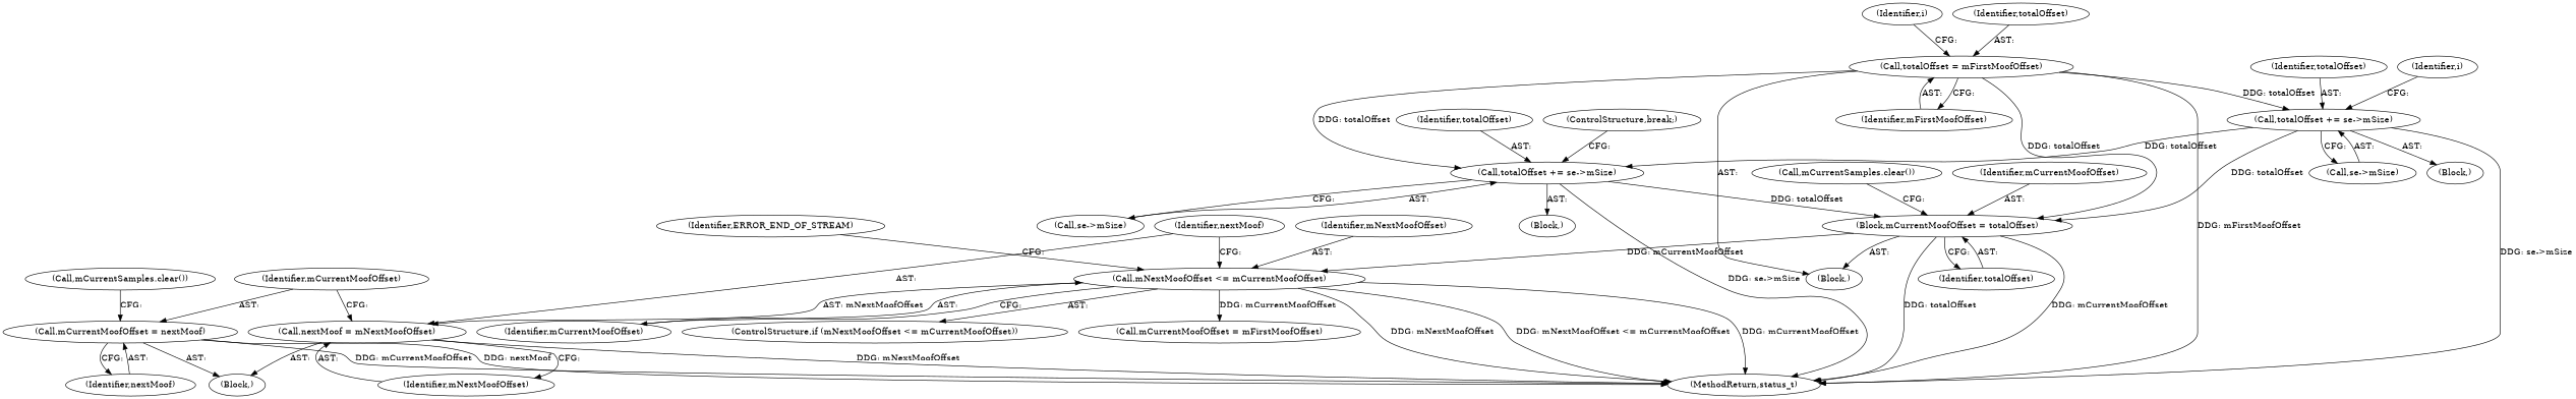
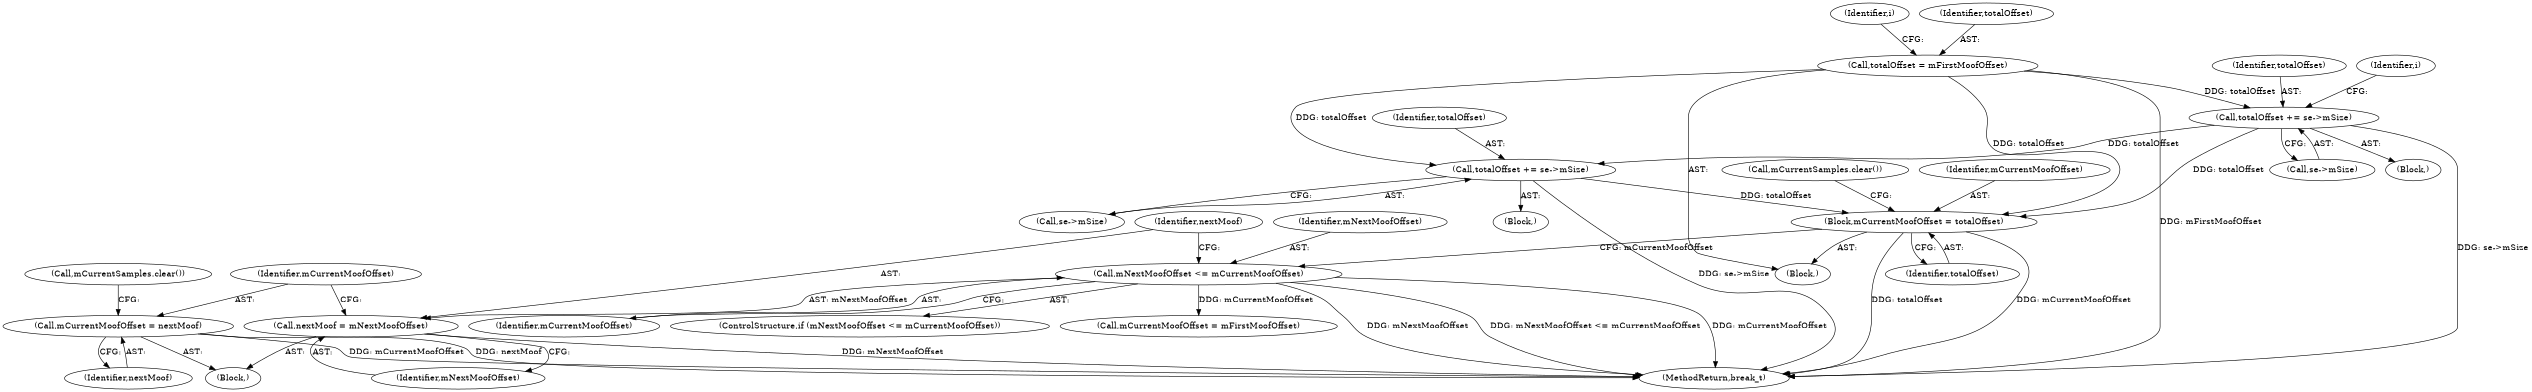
  digraph {
    n1 [label="(Call,totalOffset += se->mSize)"]
    n2 [label="(Block,mCurrentMoofOffset = totalOffset)"]
-   n3 [label="(MethodReturn,status_t)"]
+   n3 [label="(MethodReturn,break_t)"]
    n4 [label="(Call,se->mSize)"]
    n5 [label="(Block,)"]
    n6 [label="(Block,)"]
    n7 [label="(Call,mNextMoofOffset <= mCurrentMoofOffset)"]
    n8 [label="(Identifier,totalOffset)"]
    n9 [label="(Call,totalOffset += se->mSize)"]
    n10 [label="(Call,se->mSize)"]
    n11 [label="(Block,)"]
    n12 [label="(Call,totalOffset = mFirstMoofOffset)"]
-   n13 [label="(Identifier,mFirstMoofOffset)"]
    n14 [label="(Call,nextMoof = mNextMoofOffset)"]
    n15 [label="(Identifier,mCurrentMoofOffset)"]
    n16 [label="(ControlStructure,if (mNextMoofOffset <= mCurrentMoofOffset))"]
    n17 [label="(Call,mCurrentMoofOffset = mFirstMoofOffset)"]
    n18 [label="(Identifier,mNextMoofOffset)"]
    n19 [label="(Block,)"]
    n20 [label="(Call,mCurrentMoofOffset = nextMoof)"]
    n21 [label="(Identifier,nextMoof)"]
    n22 [label="(Identifier,i)"]
    n23 [label="(Identifier,nextMoof)"]
    n24 [label="(Identifier,mNextMoofOffset)"]
    n25 [label="(Identifier,i)"]
    n26 [label="(Identifier,totalOffset)"]
-   n27 [label="(Identifier,ERROR_END_OF_STREAM)"]
    n28 [label="(Identifier,mCurrentMoofOffset)"]
    n29 [label="(Identifier,totalOffset)"]
    n30 [label="(Call,mCurrentSamples.clear())"]
    n31 [label="(Identifier,totalOffset)"]
    n32 [label="(Call,mCurrentSamples.clear())"]
-   n33 [label="(ControlStructure,break;)"]
    n34 [label="(Identifier,mCurrentMoofOffset)"]
    n1 -> n2 [label="DDG: totalOffset"]
    n1 -> n3 [label="DDG: se->mSize"]
    n1 -> n4 [label="CFG: "]
    n1 -> n5 [label="AST: "]
    n2 -> n3 [label="DDG: mCurrentMoofOffset"]
    n2 -> n3 [label="DDG: totalOffset"]
    n2 -> n6 [label="AST: "]
-   n2 -> n7 [label="DDG: mCurrentMoofOffset"]
+   n2 -> n7 [label="CFG: mCurrentMoofOffset"]
    n2 -> n8 [label="CFG: "]
    n4 -> n1 [label="AST: "]
    n7 -> n3 [label="DDG: mNextMoofOffset"]
    n7 -> n3 [label="DDG: mNextMoofOffset <= mCurrentMoofOffset"]
    n7 -> n3 [label="DDG: mCurrentMoofOffset"]
    n7 -> n14 [label="AST: mNextMoofOffset"]
    n7 -> n15 [label="CFG: "]
    n7 -> n16 [label="AST: "]
    n7 -> n17 [label="DDG: mCurrentMoofOffset"]
    n8 -> n2 [label="AST: "]
    n9 -> n1 [label="DDG: totalOffset"]
    n9 -> n2 [label="DDG: totalOffset"]
    n9 -> n3 [label="DDG: se->mSize"]
    n9 -> n10 [label="CFG: "]
    n9 -> n11 [label="AST: "]
    n10 -> n9 [label="AST: "]
    n12 -> n1 [label="DDG: totalOffset"]
    n12 -> n2 [label="DDG: totalOffset"]
    n12 -> n3 [label="DDG: mFirstMoofOffset"]
    n12 -> n6 [label="AST: "]
    n12 -> n9 [label="DDG: totalOffset"]
-   n12 -> n13 [label="CFG: "]
-   n13 -> n12 [label="AST: "]
    n14 -> n3 [label="DDG: mNextMoofOffset"]
    n14 -> n18 [label="CFG: "]
    n14 -> n19 [label="AST: "]
    n15 -> n7 [label="AST: "]
    n18 -> n14 [label="AST: "]
    n20 -> n3 [label="DDG: mCurrentMoofOffset"]
    n20 -> n3 [label="DDG: nextMoof"]
    n20 -> n19 [label="AST: "]
    n20 -> n21 [label="CFG: "]
    n21 -> n20 [label="AST: "]
    n22 -> n9 [label="CFG: "]
    n23 -> n7 [label="CFG: "]
    n23 -> n14 [label="AST: "]
    n24 -> n7 [label="AST: "]
    n25 -> n12 [label="CFG: "]
    n26 -> n9 [label="AST: "]
-   n27 -> n7 [label="CFG: "]
    n28 -> n14 [label="CFG: "]
    n28 -> n20 [label="AST: "]
    n29 -> n12 [label="AST: "]
    n30 -> n2 [label="CFG: "]
    n31 -> n1 [label="AST: "]
    n32 -> n20 [label="CFG: "]
-   n33 -> n1 [label="CFG: "]
    n34 -> n2 [label="AST: "]
  }
